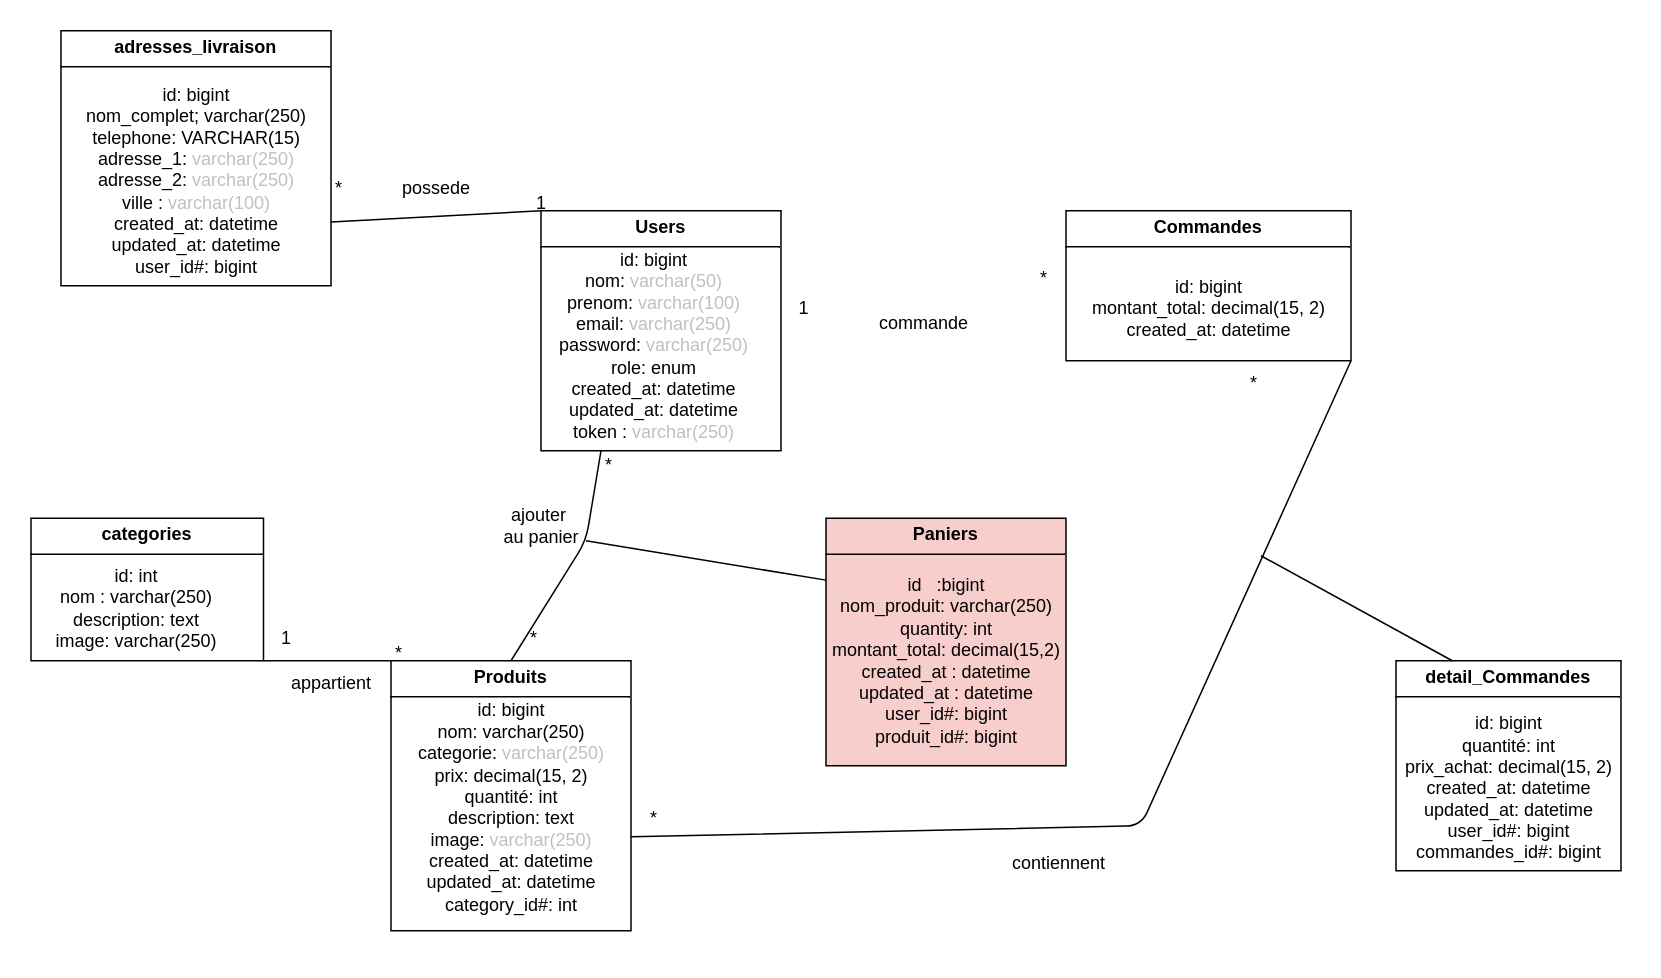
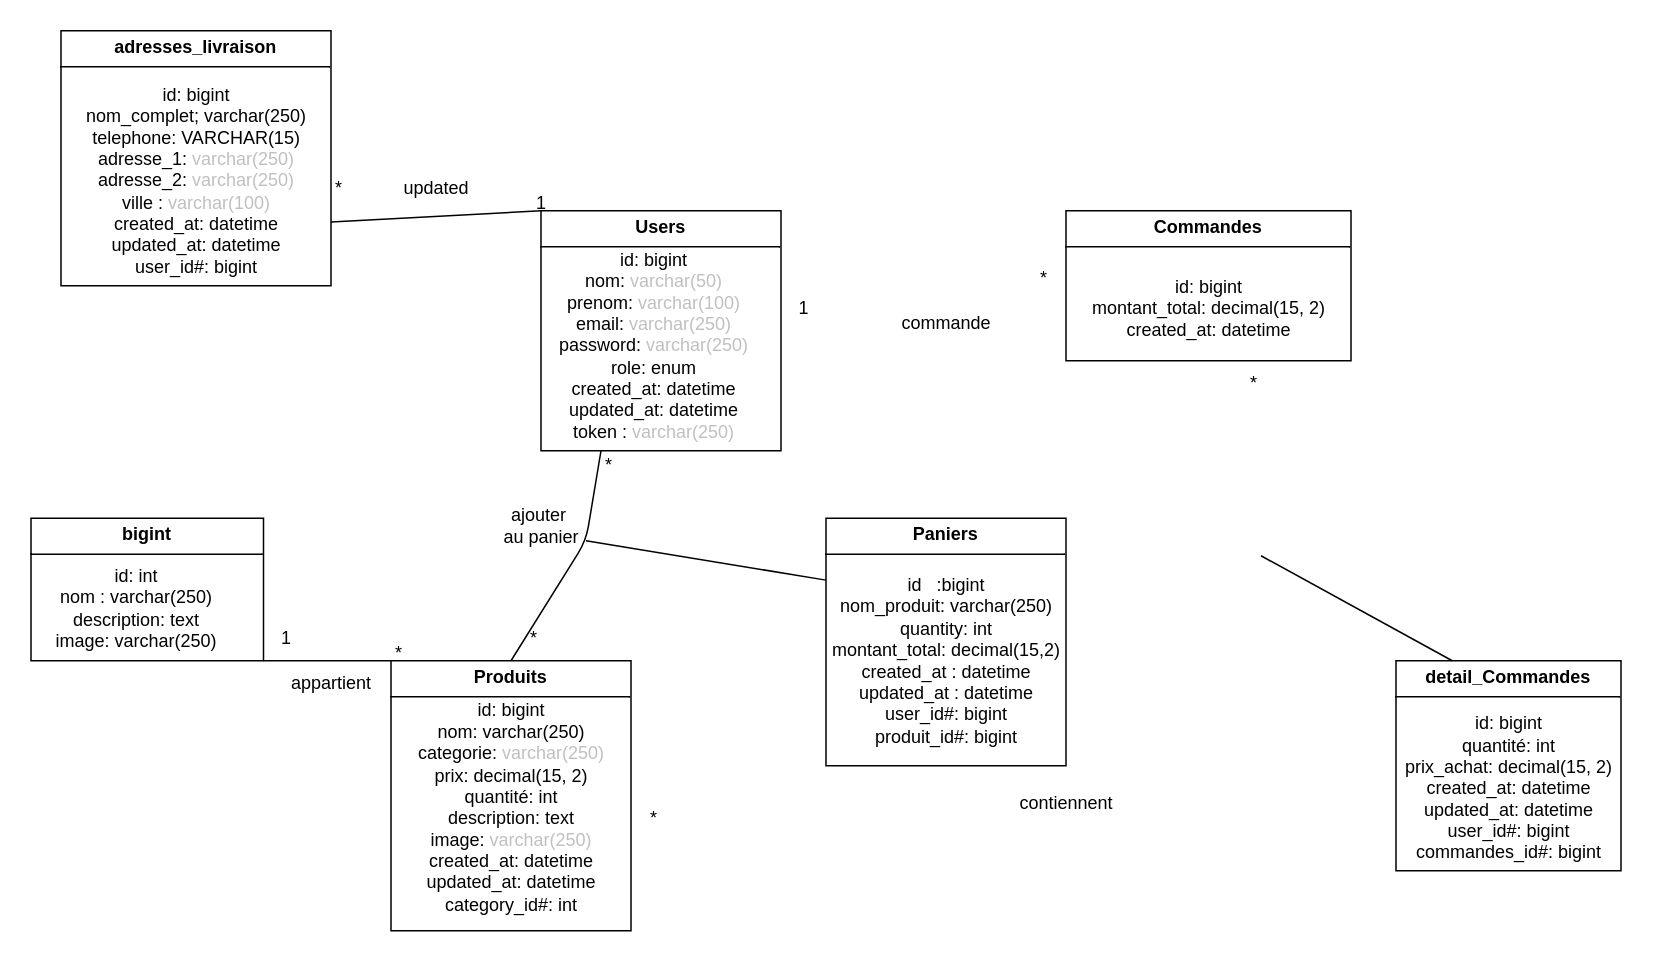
  <mxCell id="0" />
  <mxCell id="1" parent="0" />
  <mxCell id="2" value="&lt;p style=&quot;margin:0px;margin-top:4px;text-align:center;&quot;&gt;&lt;b&gt;Users&lt;/b&gt;&lt;/p&gt;&lt;hr size=&quot;1&quot; style=&quot;border-style:solid;&quot;&gt;&lt;div style=&quot;height:2px;&quot;&gt;&lt;/div&gt;" style="verticalAlign=top;align=left;overflow=fill;html=1;whiteSpace=wrap;" parent="1" vertex="1"><mxGeometry x="360" y="140" width="160" height="160" as="geometry" /></mxCell>
  <mxCell id="3" value="&lt;p style=&quot;margin:0px;margin-top:4px;text-align:center;&quot;&gt;&lt;b&gt;Produits&lt;/b&gt;&lt;/p&gt;&lt;hr size=&quot;1&quot; style=&quot;border-style:solid;&quot;&gt;&lt;div style=&quot;height:2px;&quot;&gt;&lt;/div&gt;" style="verticalAlign=top;align=left;overflow=fill;html=1;whiteSpace=wrap;" parent="1" vertex="1"><mxGeometry x="260" y="440" width="160" height="180" as="geometry" /></mxCell>
- <mxCell id="4" value="&lt;p style=&quot;margin:0px;margin-top:4px;text-align:center;&quot;&gt;&lt;b&gt;Paniers&lt;/b&gt;&lt;/p&gt;&lt;hr size=&quot;1&quot; style=&quot;border-style:solid;&quot;&gt;&lt;div style=&quot;height:2px;&quot;&gt;&lt;/div&gt;" style="verticalAlign=top;align=left;overflow=fill;html=1;whiteSpace=wrap;fillColor=#f8cecc;" parent="1" vertex="1"><mxGeometry x="550" y="345" width="160" height="165" as="geometry" /></mxCell>
+ <mxCell id="4" value="&lt;p style=&quot;margin:0px;margin-top:4px;text-align:center;&quot;&gt;&lt;b&gt;Paniers&lt;/b&gt;&lt;/p&gt;&lt;hr size=&quot;1&quot; style=&quot;border-style:solid;&quot;&gt;&lt;div style=&quot;height:2px;&quot;&gt;&lt;/div&gt;" style="verticalAlign=top;align=left;overflow=fill;html=1;whiteSpace=wrap;" parent="1" vertex="1"><mxGeometry x="550" y="345" width="160" height="165" as="geometry" /></mxCell>
  <mxCell id="5" value="&lt;div&gt;id: bigint&lt;/div&gt;nom:&amp;nbsp;&lt;span style=&quot;color: rgb(192, 192, 192);&quot;&gt;varchar(50)&lt;/span&gt;&lt;div&gt;prenom:&amp;nbsp;&lt;span style=&quot;color: rgb(192, 192, 192); background-color: transparent;&quot;&gt;varchar(100)&lt;/span&gt;&lt;/div&gt;&lt;div&gt;email:&amp;nbsp;&lt;span style=&quot;color: rgb(192, 192, 192); background-color: transparent;&quot;&gt;varchar(250)&lt;/span&gt;&lt;/div&gt;&lt;div&gt;password:&amp;nbsp;&lt;span style=&quot;color: rgb(192, 192, 192); background-color: transparent;&quot;&gt;varchar(250)&lt;/span&gt;&lt;/div&gt;&lt;div&gt;role: enum&lt;/div&gt;&lt;div&gt;created_at: datetime&lt;/div&gt;&lt;div&gt;updated_at: datetime&lt;/div&gt;&lt;div&gt;token :&amp;nbsp;&lt;span style=&quot;color: rgb(192, 192, 192); background-color: transparent;&quot;&gt;varchar(250)&lt;/span&gt;&lt;/div&gt;" style="text;html=1;align=center;verticalAlign=middle;resizable=0;points=[];autosize=1;strokeColor=none;fillColor=none;" parent="1" vertex="1"><mxGeometry x="360" y="160" width="150" height="140" as="geometry" /></mxCell>
  <mxCell id="6" value="&lt;div&gt;&lt;font style=&quot;color: light-dark(rgb(0, 0, 0), rgb(255, 255, 255));&quot;&gt;id: bigint&lt;/font&gt;&lt;/div&gt;&lt;font style=&quot;color: light-dark(rgb(0, 0, 0), rgb(255, 255, 255));&quot;&gt;nom: varchar(250)&lt;/font&gt;&lt;div&gt;&lt;font style=&quot;color: light-dark(rgb(0, 0, 0), rgb(255, 255, 255));&quot;&gt;categorie:&amp;nbsp;&lt;span style=&quot;color: rgb(192, 192, 192);&quot;&gt;varchar(250)&lt;/span&gt;&lt;br&gt;&lt;/font&gt;&lt;div&gt;&lt;font style=&quot;color: light-dark(rgb(0, 0, 0), rgb(255, 255, 255));&quot;&gt;prix: decimal(15, 2)&lt;/font&gt;&lt;/div&gt;&lt;div&gt;&lt;font style=&quot;color: light-dark(rgb(0, 0, 0), rgb(255, 255, 255));&quot;&gt;quantité: int&lt;/font&gt;&lt;/div&gt;&lt;div&gt;&lt;font style=&quot;color: light-dark(rgb(0, 0, 0), rgb(255, 255, 255));&quot;&gt;description: text&lt;/font&gt;&lt;/div&gt;&lt;div&gt;&lt;font style=&quot;color: light-dark(rgb(0, 0, 0), rgb(255, 255, 255));&quot;&gt;image:&amp;nbsp;&lt;/font&gt;&lt;span style=&quot;color: rgb(192, 192, 192); background-color: transparent;&quot;&gt;varchar(250)&lt;/span&gt;&lt;/div&gt;&lt;div&gt;&lt;font style=&quot;color: light-dark(rgb(0, 0, 0), rgb(255, 255, 255));&quot;&gt;created_at: datetime&lt;/font&gt;&lt;/div&gt;&lt;div&gt;&lt;font style=&quot;color: light-dark(rgb(0, 0, 0), rgb(255, 255, 255));&quot;&gt;updated_at: datetime&lt;/font&gt;&lt;/div&gt;&lt;div&gt;&lt;font style=&quot;color: light-dark(rgb(0, 0, 0), rgb(255, 255, 255));&quot;&gt;category_id#: int&lt;/font&gt;&lt;/div&gt;&lt;div&gt;&lt;br&gt;&lt;/div&gt;&lt;/div&gt;" style="text;html=1;align=center;verticalAlign=middle;resizable=0;points=[];autosize=1;strokeColor=none;fillColor=none;" parent="1" vertex="1"><mxGeometry x="265" y="460" width="150" height="170" as="geometry" /></mxCell>
  <mxCell id="7" value="&lt;div&gt;id&amp;nbsp; &amp;nbsp;:bigint&lt;/div&gt;nom_produit: varchar(250)&lt;div&gt;quantity: int&lt;/div&gt;&lt;div&gt;montant_total: decimal(15,2)&lt;/div&gt;&lt;div&gt;created_at : datetime&lt;/div&gt;&lt;div&gt;updated_at : datetime&lt;/div&gt;&lt;div&gt;user_id#: bigint&lt;/div&gt;&lt;div&gt;produit_id#: bigint&lt;/div&gt;" style="text;html=1;align=center;verticalAlign=middle;resizable=0;points=[];autosize=1;strokeColor=none;fillColor=none;" parent="1" vertex="1"><mxGeometry x="540" y="375" width="180" height="130" as="geometry" /></mxCell>
- <mxCell id="8" value="&lt;p style=&quot;margin:0px;margin-top:4px;text-align:center;&quot;&gt;&lt;b&gt;categories&lt;/b&gt;&lt;/p&gt;&lt;hr size=&quot;1&quot; style=&quot;border-style:solid;&quot;&gt;&lt;div style=&quot;height:2px;&quot;&gt;&lt;/div&gt;" style="verticalAlign=top;align=left;overflow=fill;html=1;whiteSpace=wrap;" parent="1" vertex="1"><mxGeometry x="20" y="345" width="155" height="95" as="geometry" /></mxCell>
+ <mxCell id="8" value="&lt;p style=&quot;margin:0px;margin-top:4px;text-align:center;&quot;&gt;&lt;b&gt;bigint&lt;/b&gt;&lt;/p&gt;&lt;hr size=&quot;1&quot; style=&quot;border-style:solid;&quot;&gt;&lt;div style=&quot;height:2px;&quot;&gt;&lt;/div&gt;" style="verticalAlign=top;align=left;overflow=fill;html=1;whiteSpace=wrap;" parent="1" vertex="1"><mxGeometry x="20" y="345" width="155" height="95" as="geometry" /></mxCell>
  <mxCell id="9" value="&lt;div&gt;id: int&lt;/div&gt;&lt;div&gt;nom : varchar(250)&lt;/div&gt;&lt;div&gt;description: text&lt;/div&gt;&lt;div&gt;image: varchar(250)&lt;/div&gt;" style="text;html=1;align=center;verticalAlign=middle;resizable=0;points=[];autosize=1;strokeColor=none;fillColor=none;" parent="1" vertex="1"><mxGeometry x="25" y="370" width="130" height="70" as="geometry" /></mxCell>
  <mxCell id="10" value="" style="endArrow=none;html=1;exitX=1;exitY=1;exitDx=0;exitDy=0;entryX=0;entryY=0;entryDx=0;entryDy=0;" parent="1" source="8" target="3" edge="1"><mxGeometry width="50" height="50" relative="1" as="geometry"><mxPoint x="300" y="510" as="sourcePoint" /><mxPoint x="350" y="460" as="targetPoint" /></mxGeometry></mxCell>
  <mxCell id="11" value="" style="endArrow=none;html=1;exitX=0.5;exitY=0;exitDx=0;exitDy=0;entryX=0.25;entryY=1;entryDx=0;entryDy=0;" parent="1" source="3" target="2" edge="1"><mxGeometry width="50" height="50" relative="1" as="geometry"><mxPoint x="350" y="345" as="sourcePoint" /><mxPoint x="400" y="295" as="targetPoint" /><Array as="points"><mxPoint x="390" y="360" /></Array></mxGeometry></mxCell>
  <mxCell id="12" value="" style="endArrow=none;html=1;exitX=0;exitY=0.25;exitDx=0;exitDy=0;" parent="1" source="4" edge="1"><mxGeometry width="50" height="50" relative="1" as="geometry"><mxPoint x="590" y="390" as="sourcePoint" /><mxPoint x="390" y="360" as="targetPoint" /></mxGeometry></mxCell>
  <mxCell id="13" value="&lt;p style=&quot;margin:0px;margin-top:4px;text-align:center;&quot;&gt;&lt;b&gt;Commandes&lt;/b&gt;&lt;/p&gt;&lt;hr size=&quot;1&quot; style=&quot;border-style:solid;&quot;&gt;&lt;div style=&quot;height:2px;&quot;&gt;&lt;/div&gt;" style="verticalAlign=top;align=left;overflow=fill;html=1;whiteSpace=wrap;" parent="1" vertex="1"><mxGeometry x="710" y="140" width="190" height="100" as="geometry" /></mxCell>
  <mxCell id="14" value="id: bigint&lt;div&gt;montant_total: decimal(15, 2)&lt;/div&gt;&lt;div&gt;&lt;span style=&quot;background-color: transparent;&quot;&gt;created_at: datetime&lt;/span&gt;&lt;/div&gt;" style="text;html=1;align=center;verticalAlign=middle;resizable=0;points=[];autosize=1;strokeColor=none;fillColor=none;" parent="1" vertex="1"><mxGeometry x="715" y="175" width="180" height="60" as="geometry" /></mxCell>
  <mxCell id="15" value="&lt;p style=&quot;margin:0px;margin-top:4px;text-align:center;&quot;&gt;&lt;b&gt;detail_Commandes&lt;/b&gt;&lt;/p&gt;&lt;hr size=&quot;1&quot; style=&quot;border-style:solid;&quot;&gt;&lt;div style=&quot;height:2px;&quot;&gt;&lt;/div&gt;" style="verticalAlign=top;align=left;overflow=fill;html=1;whiteSpace=wrap;" parent="1" vertex="1"><mxGeometry x="930" y="440" width="150" height="140" as="geometry" /></mxCell>
- <mxCell id="16" value="" style="endArrow=none;html=1;entryX=1;entryY=1;entryDx=0;entryDy=0;exitX=1;exitY=0.652;exitDx=0;exitDy=0;exitPerimeter=0;" parent="1" source="3" target="13" edge="1"><mxGeometry width="50" height="50" relative="1" as="geometry"><mxPoint x="600" y="550" as="sourcePoint" /><mxPoint x="950" y="230" as="targetPoint" /><Array as="points"><mxPoint x="760" y="550" /></Array></mxGeometry></mxCell>
  <mxCell id="17" value="" style="endArrow=none;html=1;exitX=0.25;exitY=0;exitDx=0;exitDy=0;" parent="1" source="15" edge="1"><mxGeometry width="50" height="50" relative="1" as="geometry"><mxPoint x="1010" y="333" as="sourcePoint" /><mxPoint x="840" y="370" as="targetPoint" /></mxGeometry></mxCell>
  <mxCell id="18" value="id: bigint&lt;div&gt;quantité: int&lt;/div&gt;&lt;div&gt;prix_achat: decimal(15, 2)&lt;/div&gt;&lt;div&gt;created_at: datetime&lt;/div&gt;&lt;div&gt;updated_at: datetime&lt;/div&gt;&lt;div&gt;user_id#: bigint&lt;/div&gt;&lt;div&gt;commandes_id#: bigint&lt;/div&gt;" style="text;html=1;align=center;verticalAlign=middle;resizable=0;points=[];autosize=1;strokeColor=none;fillColor=none;" parent="1" vertex="1"><mxGeometry x="925" y="470" width="160" height="110" as="geometry" /></mxCell>
  <mxCell id="19" value="&lt;p style=&quot;margin:0px;margin-top:4px;text-align:center;&quot;&gt;&lt;b&gt;adresses_livraison&lt;/b&gt;&lt;/p&gt;&lt;hr size=&quot;1&quot; style=&quot;border-style:solid;&quot;&gt;&lt;div style=&quot;height:2px;&quot;&gt;&lt;/div&gt;" style="verticalAlign=top;align=left;overflow=fill;html=1;whiteSpace=wrap;" parent="1" vertex="1"><mxGeometry x="40" y="20" width="180" height="170" as="geometry" /></mxCell>
  <mxCell id="20" value="" style="endArrow=none;html=1;entryX=0;entryY=0;entryDx=0;entryDy=0;exitX=1;exitY=0.75;exitDx=0;exitDy=0;" parent="1" source="19" target="2" edge="1"><mxGeometry width="50" height="50" relative="1" as="geometry"><mxPoint x="270" as="sourcePoint" y="120" /><mxPoint x="320" y="70" as="targetPoint" /></mxGeometry></mxCell>
  <mxCell id="21" value="id: bigint&lt;div&gt;nom_complet; varchar(250)&lt;/div&gt;&lt;div&gt;telephone: VARCHAR(15)&lt;/div&gt;&lt;div&gt;adresse_1:&amp;nbsp;&lt;span style=&quot;color: rgb(192, 192, 192); background-color: transparent;&quot;&gt;varchar(250)&lt;/span&gt;&lt;/div&gt;&lt;div&gt;adresse_2:&amp;nbsp;&lt;span style=&quot;color: rgb(192, 192, 192); background-color: transparent;&quot;&gt;varchar(250)&lt;/span&gt;&lt;/div&gt;&lt;div&gt;ville :&amp;nbsp;&lt;span style=&quot;color: rgb(192, 192, 192); background-color: transparent;&quot;&gt;varchar(100)&lt;/span&gt;&lt;/div&gt;&lt;div&gt;created_at: datetime&lt;/div&gt;&lt;div&gt;updated_at: datetime&lt;/div&gt;&lt;div&gt;user_id#: bigint&lt;/div&gt;" style="text;html=1;align=center;verticalAlign=middle;resizable=0;points=[];autosize=1;strokeColor=none;fillColor=none;" parent="1" vertex="1"><mxGeometry x="45" y="50" width="170" height="140" as="geometry" /></mxCell>
  <mxCell id="22" value="*" style="text;html=1;align=center;verticalAlign=middle;resizable=0;points=[];autosize=1;strokeColor=none;fillColor=none;" parent="1" vertex="1"><mxGeometry x="390" y="295" width="30" height="30" as="geometry" /></mxCell>
  <mxCell id="23" value="*" style="text;html=1;align=center;verticalAlign=middle;resizable=0;points=[];autosize=1;strokeColor=none;fillColor=none;" parent="1" vertex="1"><mxGeometry x="340" y="410" width="30" height="30" as="geometry" /></mxCell>
  <mxCell id="24" value="1" style="text;html=1;align=center;verticalAlign=middle;resizable=0;points=[];autosize=1;strokeColor=none;fillColor=none;" parent="1" vertex="1"><mxGeometry x="520" y="190" width="30" height="30" as="geometry" /></mxCell>
  <mxCell id="25" value="*" style="text;html=1;align=center;verticalAlign=middle;resizable=0;points=[];autosize=1;strokeColor=none;fillColor=none;" parent="1" vertex="1"><mxGeometry x="680" y="170" width="30" height="30" as="geometry" /></mxCell>
  <mxCell id="26" value="*" style="text;html=1;align=center;verticalAlign=middle;resizable=0;points=[];autosize=1;strokeColor=none;fillColor=none;" parent="1" vertex="1"><mxGeometry x="820" y="240" width="30" height="30" as="geometry" /></mxCell>
  <mxCell id="27" value="*" style="text;html=1;align=center;verticalAlign=middle;resizable=0;points=[];autosize=1;strokeColor=none;fillColor=none;" parent="1" vertex="1"><mxGeometry x="420" y="530" width="30" height="30" as="geometry" /></mxCell>
  <mxCell id="28" value="1" style="text;html=1;align=center;verticalAlign=middle;resizable=0;points=[];autosize=1;strokeColor=none;fillColor=none;" parent="1" vertex="1"><mxGeometry x="345" width="30" height="30" as="geometry" y="120" /></mxCell>
  <mxCell id="29" value="*" style="text;html=1;align=center;verticalAlign=middle;resizable=0;points=[];autosize=1;strokeColor=none;fillColor=none;" parent="1" vertex="1"><mxGeometry x="210" y="110" width="30" height="30" as="geometry" /></mxCell>
  <mxCell id="30" value="1" style="text;html=1;align=center;verticalAlign=middle;resizable=0;points=[];autosize=1;strokeColor=none;fillColor=none;" parent="1" vertex="1"><mxGeometry x="175" y="410" width="30" height="30" as="geometry" /></mxCell>
  <mxCell id="31" value="*" style="text;html=1;align=center;verticalAlign=middle;resizable=0;points=[];autosize=1;strokeColor=none;fillColor=none;" parent="1" vertex="1"><mxGeometry x="250" y="420" width="30" height="30" as="geometry" /></mxCell>
  <mxCell id="32" value="appartient" style="text;html=1;align=center;verticalAlign=middle;resizable=0;points=[];autosize=1;strokeColor=none;fillColor=none;" parent="1" vertex="1"><mxGeometry x="180" y="440" width="80" height="30" as="geometry" /></mxCell>
- <mxCell id="33" value="possede" style="text;html=1;align=center;verticalAlign=middle;resizable=0;points=[];autosize=1;strokeColor=none;fillColor=none;" parent="1" vertex="1"><mxGeometry x="255" y="110" width="70" height="30" as="geometry" /></mxCell>
- <mxCell id="34" value="commande" style="text;html=1;align=center;verticalAlign=middle;resizable=0;points=[];autosize=1;strokeColor=none;fillColor=none;" parent="1" vertex="1"><mxGeometry x="575" y="200" width="80" height="30" as="geometry" /></mxCell>
+ <mxCell id="33" value="updated" style="text;html=1;align=center;verticalAlign=middle;resizable=0;points=[];autosize=1;strokeColor=none;fillColor=none;" parent="1" vertex="1"><mxGeometry x="255" y="110" width="70" height="30" as="geometry" /></mxCell>
+ <mxCell id="34" value="commande" style="text;html=1;align=center;verticalAlign=middle;resizable=0;points=[];autosize=1;strokeColor=none;fillColor=none;" parent="1" vertex="1"><mxGeometry x="590" y="200" width="80" height="30" as="geometry" /></mxCell>
  <mxCell id="35" value="ajouter&amp;nbsp;&lt;div&gt;au panier&lt;/div&gt;" style="text;html=1;align=center;verticalAlign=middle;resizable=0;points=[];autosize=1;strokeColor=none;fillColor=none;rotation=0;" parent="1" vertex="1"><mxGeometry x="325" y="330" width="70" height="40" as="geometry" /></mxCell>
- <mxCell id="36" value="contiennent" style="text;html=1;align=center;verticalAlign=middle;resizable=0;points=[];autosize=1;strokeColor=none;fillColor=none;" parent="1" vertex="1"><mxGeometry x="660" y="560" width="90" height="30" as="geometry" /></mxCell>
+ <mxCell id="36" value="contiennent" style="text;html=1;align=center;verticalAlign=middle;resizable=0;points=[];autosize=1;strokeColor=none;fillColor=none;" parent="1" vertex="1"><mxGeometry x="665" y="520" width="90" height="30" as="geometry" /></mxCell>
